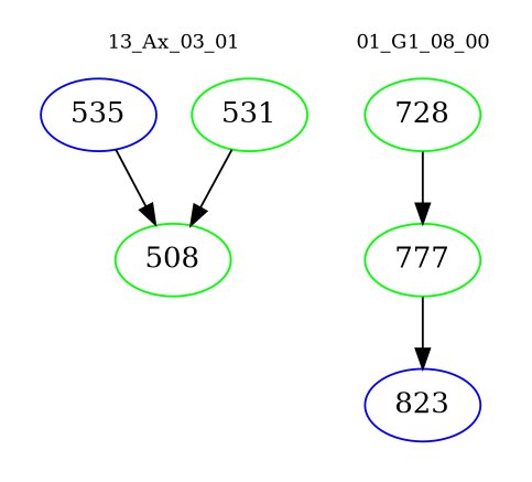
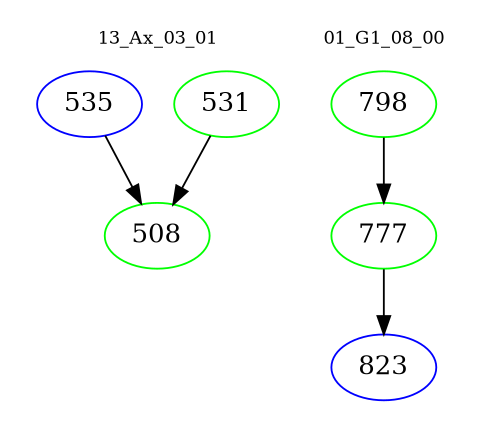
  digraph {
    node [color=green]
    edge [color=black]
    n1 [label=531]
    n2 [label=508]
    n3 [color=blue label=535]
-   n4 [label=728]
+   n4 [label=798]
    n5 [label=777]
    n6 [color=blue label=823]
    subgraph cluster_1 {
      color=white
      fontsize=10
      label="13_Ax_03_01"
      n1
      n2
      n3
    }
    subgraph cluster_2 {
      color=white
      fontsize=10
      label="01_G1_08_00"
      n4
      n5
      n6
    }
    n1 -> n2
    n3 -> n2
    n4 -> n5
    n5 -> n6
  }
